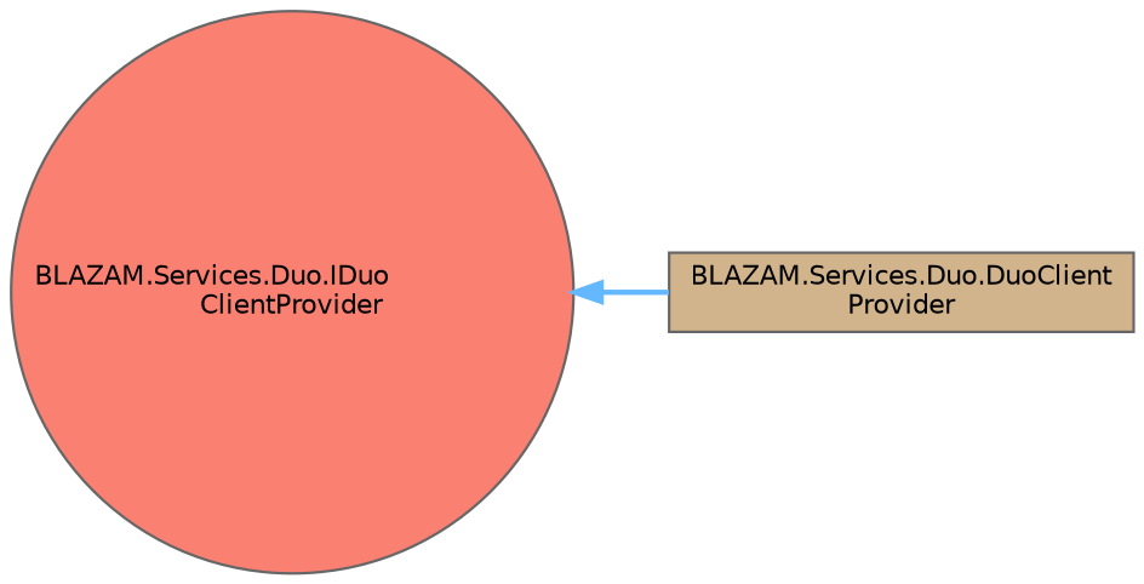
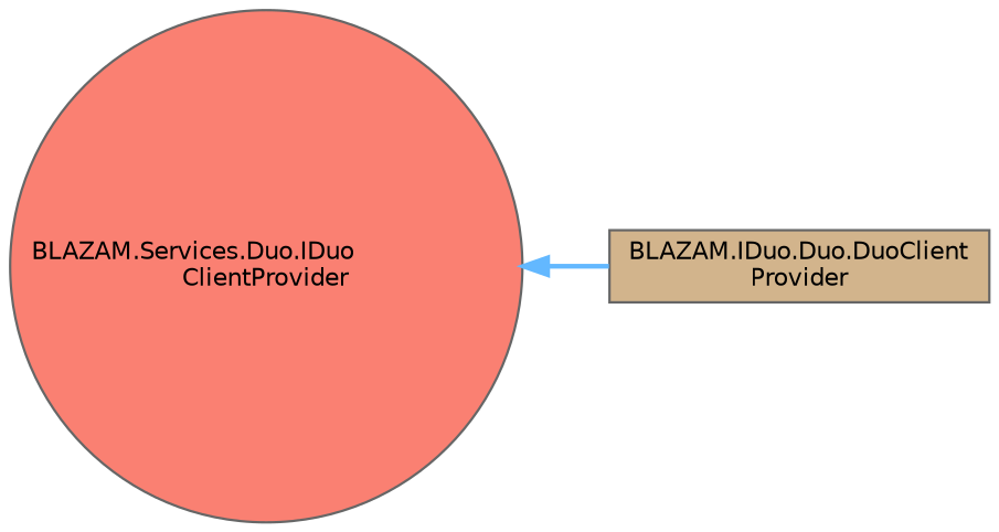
  digraph {
    rankdir=LR
    node [color=grey40 fontname=Helvetica fontsize=10 style=filled]
    n1 [fillcolor=salmon height=0.2 label="BLAZAM.Services.Duo.IDuo\lClientProvider" shape=circle width=0.4]
-   n2 [fillcolor=tan height=0.2 label="BLAZAM.Services.Duo.DuoClient\lProvider" shape=box width=0.4]
+   n2 [fillcolor=tan height=0.2 label="BLAZAM.IDuo.Duo.DuoClient\lProvider" shape=box width=0.4]
    n1 -> n2 [color=steelblue1 dir=back fontname=Helvetica fontsize=10 labelfontname=Helvetica labelfontsize=10 style=bold]
  }
